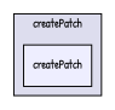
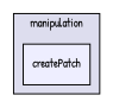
  digraph {
    compound=true
    fontname="Patrick Hand"
    n1 [fillcolor="#eeeeff" fontname="Patrick Hand" fontsize=10 label=createPatch pencolor=black shape=box style=filled]
    subgraph cluster_1 {
      bgcolor="#ddddee"
      fontsize=10
-     label=createPatch
+     label=manipulation
      pencolor=black
      n1
    }
  }
